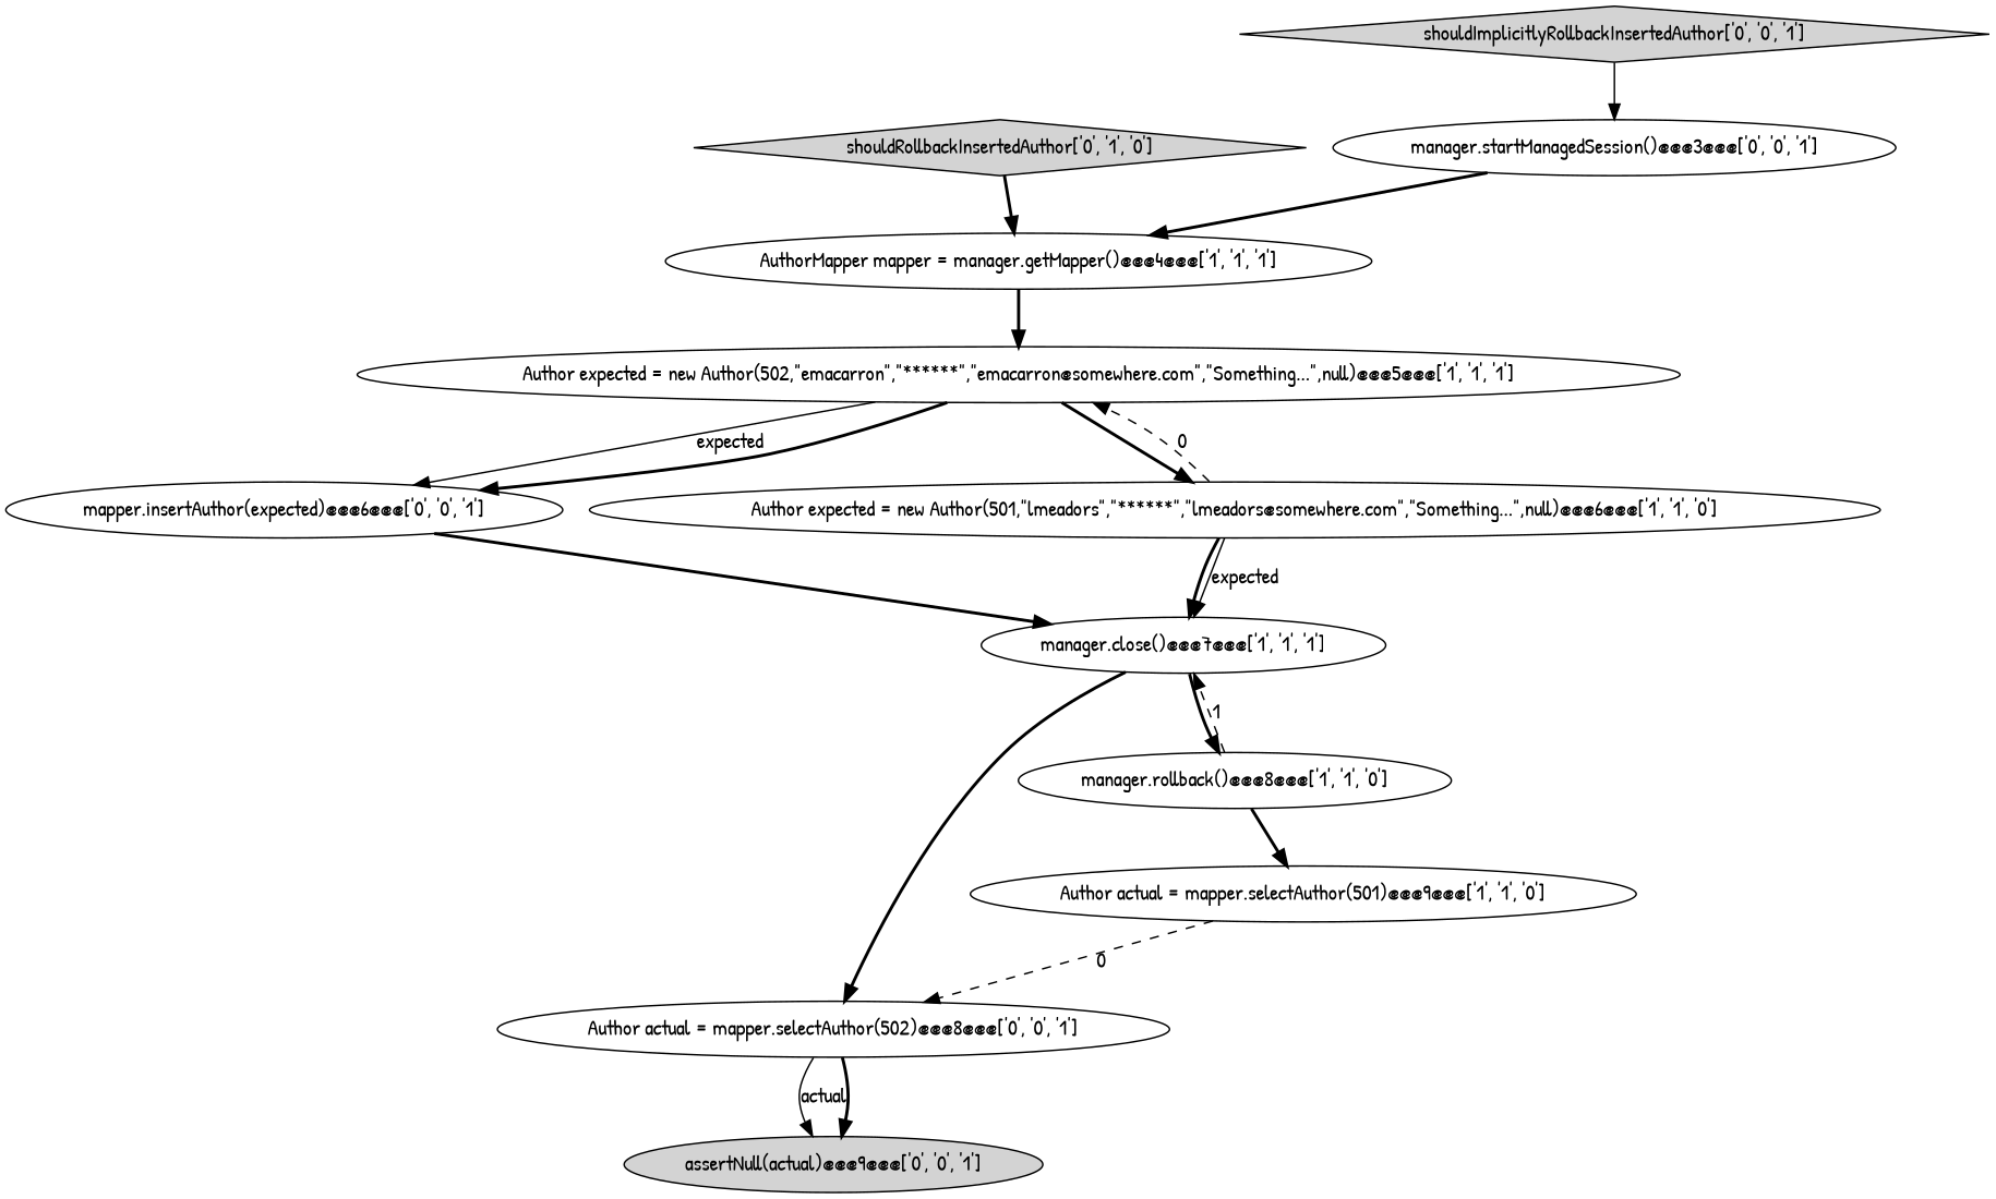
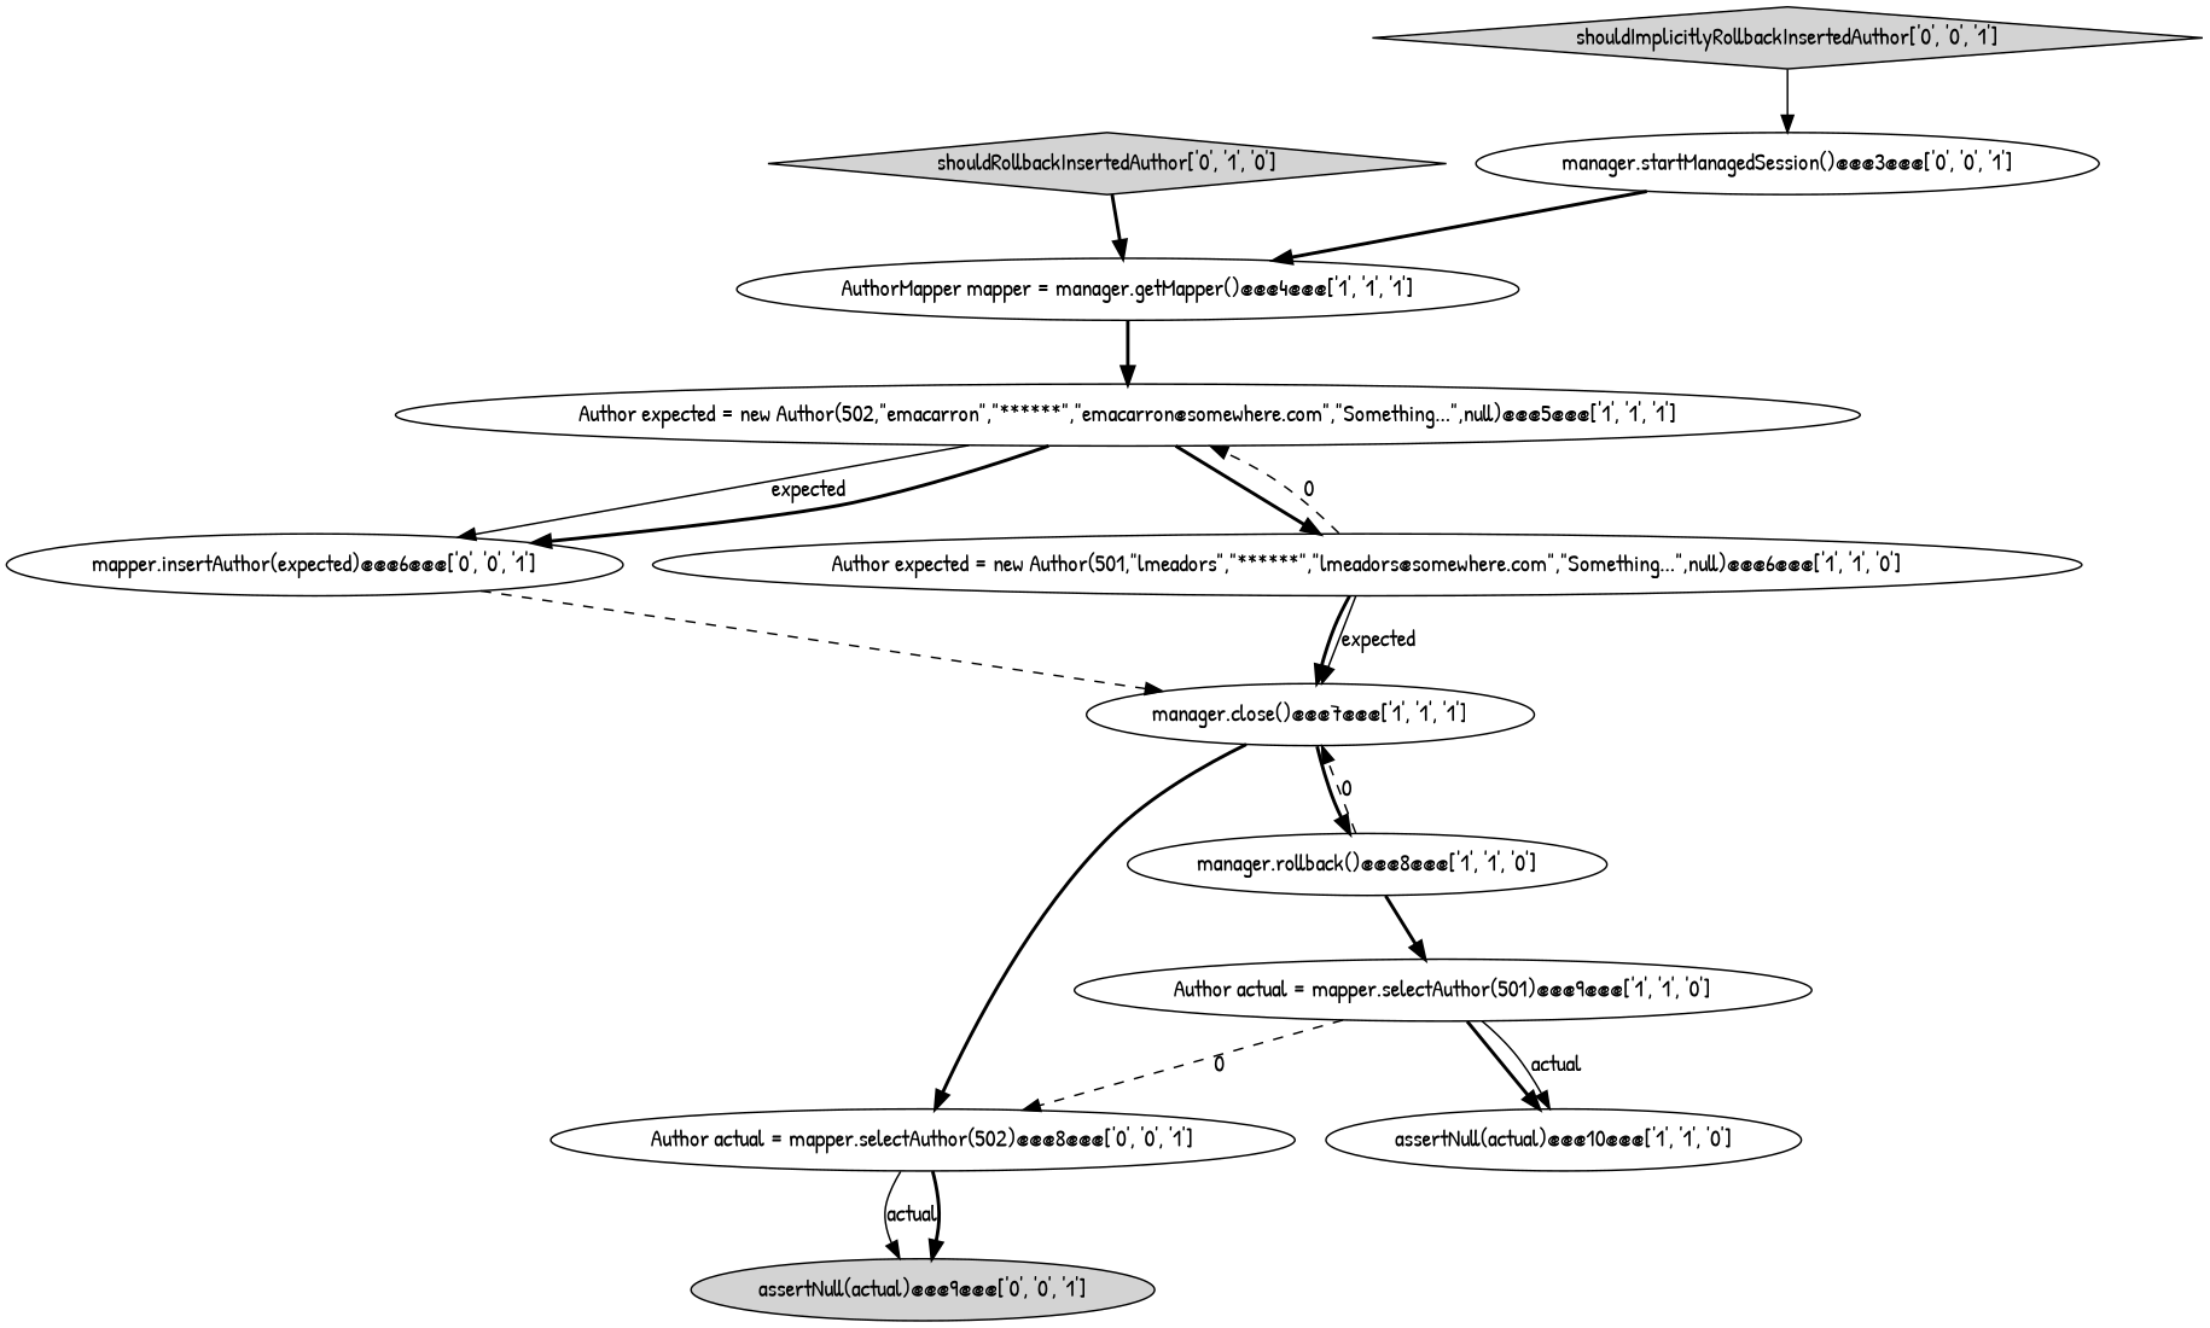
  digraph {
    fontname="Patrick Hand"
    node [fillcolor=white fontname="Patrick Hand" shape=ellipse style=filled]
    edge [fontname="Patrick Hand" style=bold]
    n1 [label="Author expected = new Author(502,\"emacarron\",\"******\",\"emacarron@somewhere.com\",\"Something...\",null)@@@5@@@['1', '1', '1']"]
    n2 [label="mapper.insertAuthor(expected)@@@6@@@['0', '0', '1']"]
    n3 [label="Author expected = new Author(501,\"lmeadors\",\"******\",\"lmeadors@somewhere.com\",\"Something...\",null)@@@6@@@['1', '1', '0']"]
    n4 [label="manager.close()@@@7@@@['1', '1', '1']"]
    n5 [label="Author actual = mapper.selectAuthor(502)@@@8@@@['0', '0', '1']"]
    n6 [fillcolor=lightgray label="assertNull(actual)@@@9@@@['0', '0', '1']"]
    n7 [label="manager.rollback()@@@8@@@['1', '1', '0']"]
    n8 [label="Author actual = mapper.selectAuthor(501)@@@9@@@['1', '1', '0']"]
    n9 [label="AuthorMapper mapper = manager.getMapper()@@@4@@@['1', '1', '1']"]
+   n10 [label="assertNull(actual)@@@10@@@['1', '1', '0']"]
    n11 [fillcolor=lightgray label="shouldRollbackInsertedAuthor['0', '1', '0']" shape=diamond]
    n12 [label="manager.startManagedSession()@@@3@@@['0', '0', '1']"]
    n13 [fillcolor=lightgray label="shouldImplicitlyRollbackInsertedAuthor['0', '0', '1']" shape=diamond]
    n1 -> n2 [label=expected style=solid]
    n1 -> n2
    n1 -> n3
-   n2 -> n4
+   n2 -> n4 [style=dashed]
    n3 -> n1 [label=0 style=dashed]
    n3 -> n4
    n3 -> n4 [label=expected style=solid]
    n4 -> n5
    n4 -> n7
    n5 -> n6 [label=actual style=solid]
    n5 -> n6
-   n7 -> n4 [label=1 style=dashed]
+   n7 -> n4 [label=0 style=dashed]
    n7 -> n8
    n8 -> n5 [label=0 style=dashed]
+   n8 -> n10
+   n8 -> n10 [label=actual style=solid]
    n9 -> n1
    n11 -> n9
    n12 -> n9
    n13 -> n12 [style=solid]
  }
